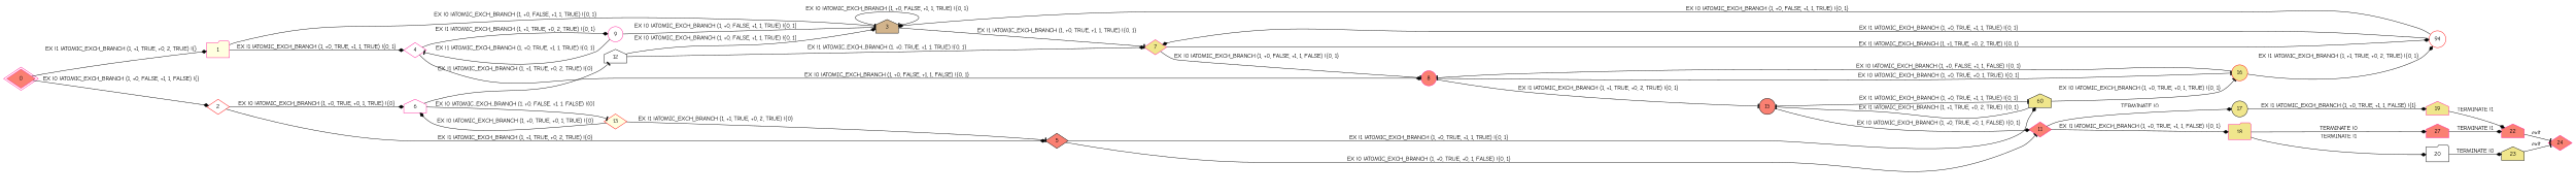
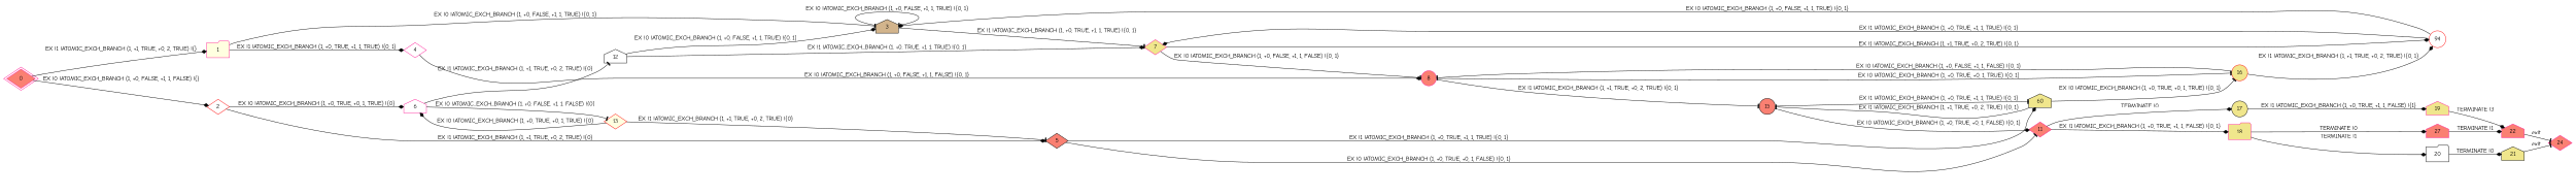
  digraph {
    fontname="Comic Neue"
    rankdir=LR
    node [color=deeppink fillcolor=salmon fontname="Comic Neue" shape=diamond style=filled]
    edge [arrowhead=diamond fontname="Comic Neue"]
    0 [peripheries=2]
    1 [fillcolor=lightyellow shape=folder]
    2 [color=red fillcolor=white]
    3 [color=black fillcolor=tan shape=house]
    4 [fillcolor=white]
    5 [color=black]
    6 [fillcolor=white shape=house]
    7 [fillcolor=khaki]
    8 [shape=circle]
-   9 [fillcolor=white shape=circle]
    n11 [color=black fillcolor=khaki label=60 shape=house]
    11
    12 [color=black fillcolor=white shape=house]
    13 [color=red fillcolor=lightyellow]
    n15 [color=red fillcolor=white label=94 shape=circle]
    15 [color=black shape=circle]
    16 [color=red fillcolor=khaki shape=circle]
    17 [color=black fillcolor=khaki shape=circle]
    18 [fillcolor=khaki shape=folder]
    19 [fillcolor=khaki shape=house]
    20 [color=black fillcolor=white shape=folder]
    n22 [label=27 shape=house]
    22 [shape=house]
-   23 [color=black fillcolor=khaki shape=house]
+   23 [color=black fillcolor=khaki shape=house label=21]
    24
    0 -> 1 [label="EX !1 !ATOMIC_EXCH_BRANCH (1, +1, TRUE, +0, 2, TRUE) !{}"]
    0 -> 2 [label="EX !0 !ATOMIC_EXCH_BRANCH (1, +0, FALSE, +1, 1, FALSE) !{}"]
    1 -> 3 [arrowhead=tee label="EX !0 !ATOMIC_EXCH_BRANCH (1, +0, FALSE, +1, 1, TRUE) !{0, 1}"]
    1 -> 4 [label="EX !1 !ATOMIC_EXCH_BRANCH (1, +0, TRUE, +1, 1, TRUE) !{0, 1}"]
    2 -> 5 [label="EX !1 !ATOMIC_EXCH_BRANCH (1, +1, TRUE, +0, 2, TRUE) !{0}"]
    2 -> 6 [label="EX !0 !ATOMIC_EXCH_BRANCH (1, +0, TRUE, +0, 1, TRUE) !{0}"]
    3 -> 3 [arrowhead=tee label="EX !0 !ATOMIC_EXCH_BRANCH (1, +0, FALSE, +1, 1, TRUE) !{0, 1}"]
    3 -> 7 [arrowhead=tee label="EX !1 !ATOMIC_EXCH_BRANCH (1, +0, TRUE, +1, 1, TRUE) !{0, 1}"]
    4 -> 8 [label="EX !0 !ATOMIC_EXCH_BRANCH (1, +0, FALSE, +1, 1, FALSE) !{0, 1}"]
-   4 -> 9 [label="EX !1 !ATOMIC_EXCH_BRANCH (1, +1, TRUE, +0, 2, TRUE) !{0, 1}"]
    5 -> n11 [label="EX !1 !ATOMIC_EXCH_BRANCH (1, +0, TRUE, +1, 1, TRUE) !{0, 1}"]
    5 -> 11 [arrowhead=tee label="EX !0 !ATOMIC_EXCH_BRANCH (1, +0, TRUE, +0, 1, FALSE) !{0, 1}"]
    6 -> 12 [arrowhead=tee label="EX !1 !ATOMIC_EXCH_BRANCH (1, +1, TRUE, +0, 2, TRUE) !{0}"]
    6 -> 13 [arrowhead=tee label="EX !0 !ATOMIC_EXCH_BRANCH (1, +0, FALSE, +1, 1, FALSE) !{0}"]
    7 -> 8 [arrowhead=tee label="EX !0 !ATOMIC_EXCH_BRANCH (1, +0, FALSE, +1, 1, FALSE) !{0, 1}"]
    7 -> n15 [label="EX !1 !ATOMIC_EXCH_BRANCH (1, +1, TRUE, +0, 2, TRUE) !{0, 1}"]
    8 -> 15 [arrowhead=tee label="EX !1 !ATOMIC_EXCH_BRANCH (1, +1, TRUE, +0, 2, TRUE) !{0, 1}"]
    8 -> 16 [arrowhead=tee label="EX !0 !ATOMIC_EXCH_BRANCH (1, +0, TRUE, +0, 1, TRUE) !{0, 1}"]
-   9 -> 3 [arrowhead=tee label="EX !0 !ATOMIC_EXCH_BRANCH (1, +0, FALSE, +1, 1, TRUE) !{0, 1}"]
-   9 -> 4 [arrowhead=tee label="EX !1 !ATOMIC_EXCH_BRANCH (1, +0, TRUE, +1, 1, TRUE) !{0, 1}"]
    n11 -> 15 [arrowhead=tee label="EX !1 !ATOMIC_EXCH_BRANCH (1, +1, TRUE, +0, 2, TRUE) !{0, 1}"]
    n11 -> 16 [arrowhead=tee label="EX !0 !ATOMIC_EXCH_BRANCH (1, +0, TRUE, +0, 1, TRUE) !{0, 1}"]
    11 -> 17 [label="TERMINATE !0"]
    11 -> 18 [label="EX !1 !ATOMIC_EXCH_BRANCH (1, +0, TRUE, +1, 1, FALSE) !{0, 1}"]
    12 -> 3 [label="EX !0 !ATOMIC_EXCH_BRANCH (1, +0, FALSE, +1, 1, TRUE) !{0, 1}"]
    12 -> 7 [label="EX !1 !ATOMIC_EXCH_BRANCH (1, +0, TRUE, +1, 1, TRUE) !{0, 1}"]
    13 -> 5 [arrowhead=tee label="EX !1 !ATOMIC_EXCH_BRANCH (1, +1, TRUE, +0, 2, TRUE) !{0}"]
    13 -> 6 [label="EX !0 !ATOMIC_EXCH_BRANCH (1, +0, TRUE, +0, 1, TRUE) !{0}"]
    n15 -> 3 [label="EX !0 !ATOMIC_EXCH_BRANCH (1, +0, FALSE, +1, 1, TRUE) !{0, 1}"]
    n15 -> 7 [label="EX !1 !ATOMIC_EXCH_BRANCH (1, +0, TRUE, +1, 1, TRUE) !{0, 1}"]
    15 -> n11 [arrowhead=tee label="EX !1 !ATOMIC_EXCH_BRANCH (1, +0, TRUE, +1, 1, TRUE) !{0, 1}"]
    15 -> 11 [label="EX !0 !ATOMIC_EXCH_BRANCH (1, +0, TRUE, +0, 1, FALSE) !{0, 1}"]
    16 -> 8 [arrowhead=tee label="EX !0 !ATOMIC_EXCH_BRANCH (1, +0, FALSE, +1, 1, FALSE) !{0, 1}"]
    16 -> n15 [label="EX !1 !ATOMIC_EXCH_BRANCH (1, +1, TRUE, +0, 2, TRUE) !{0, 1}"]
    17 -> 19 [label="EX !1 !ATOMIC_EXCH_BRANCH (1, +0, TRUE, +1, 1, FALSE) !{1}"]
    18 -> 20 [label="TERMINATE !1"]
    18 -> n22 [label="TERMINATE !0"]
-   19 -> 22 [label="TERMINATE !1"]
+   19 -> 22 [label="TERMINATE !3"]
    20 -> 23 [label="TERMINATE !0"]
    n22 -> 22 [label="TERMINATE !1"]
    22 -> 24 [arrowhead=tee label=exit]
    23 -> 24 [arrowhead=tee label=exit]
  }
